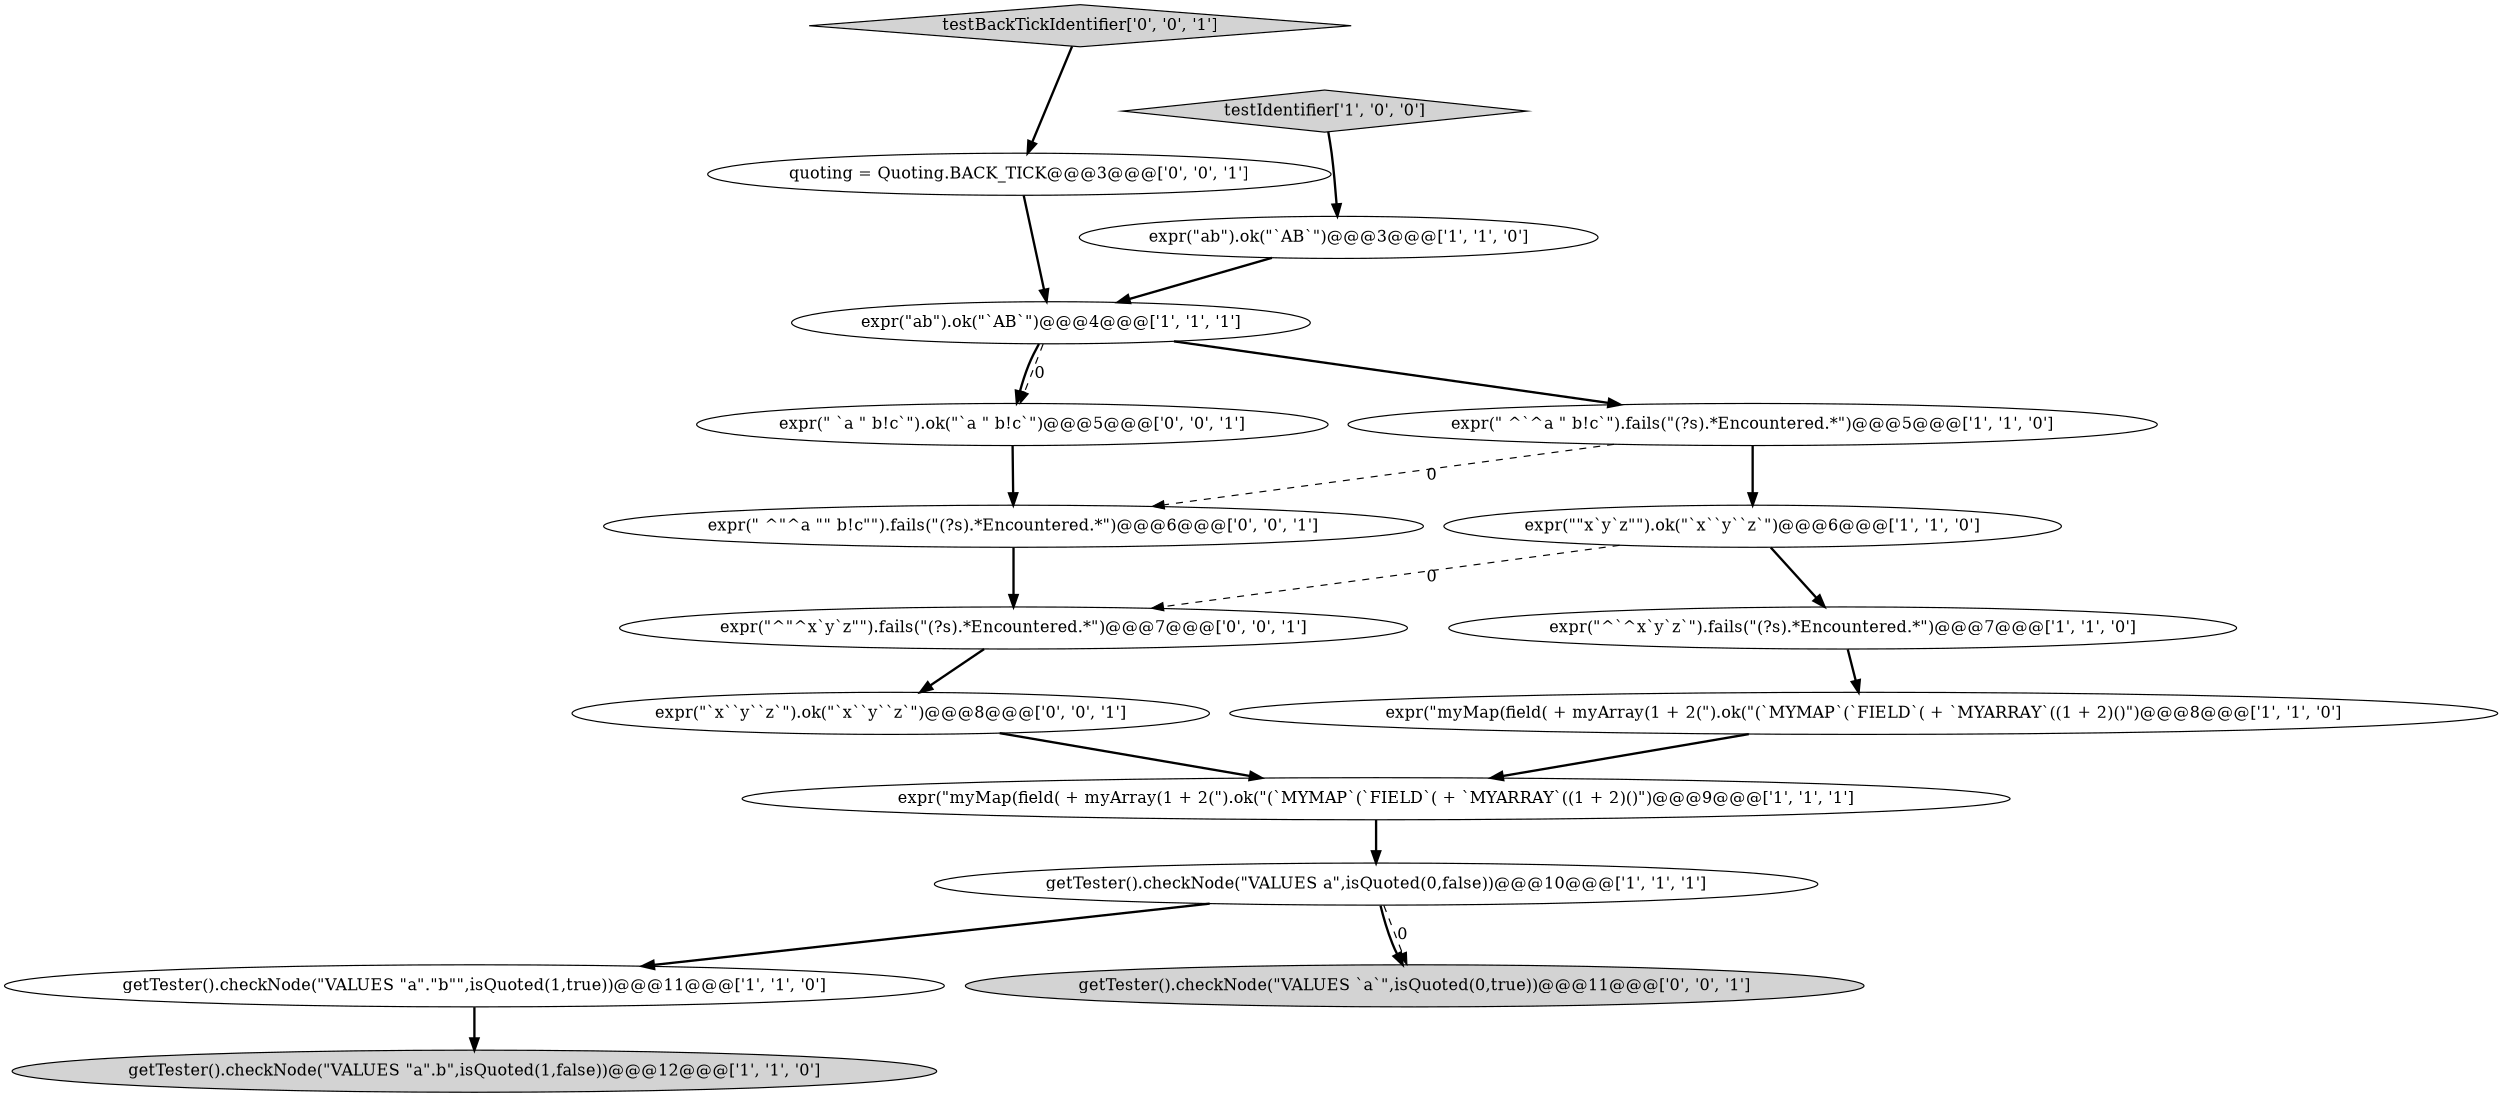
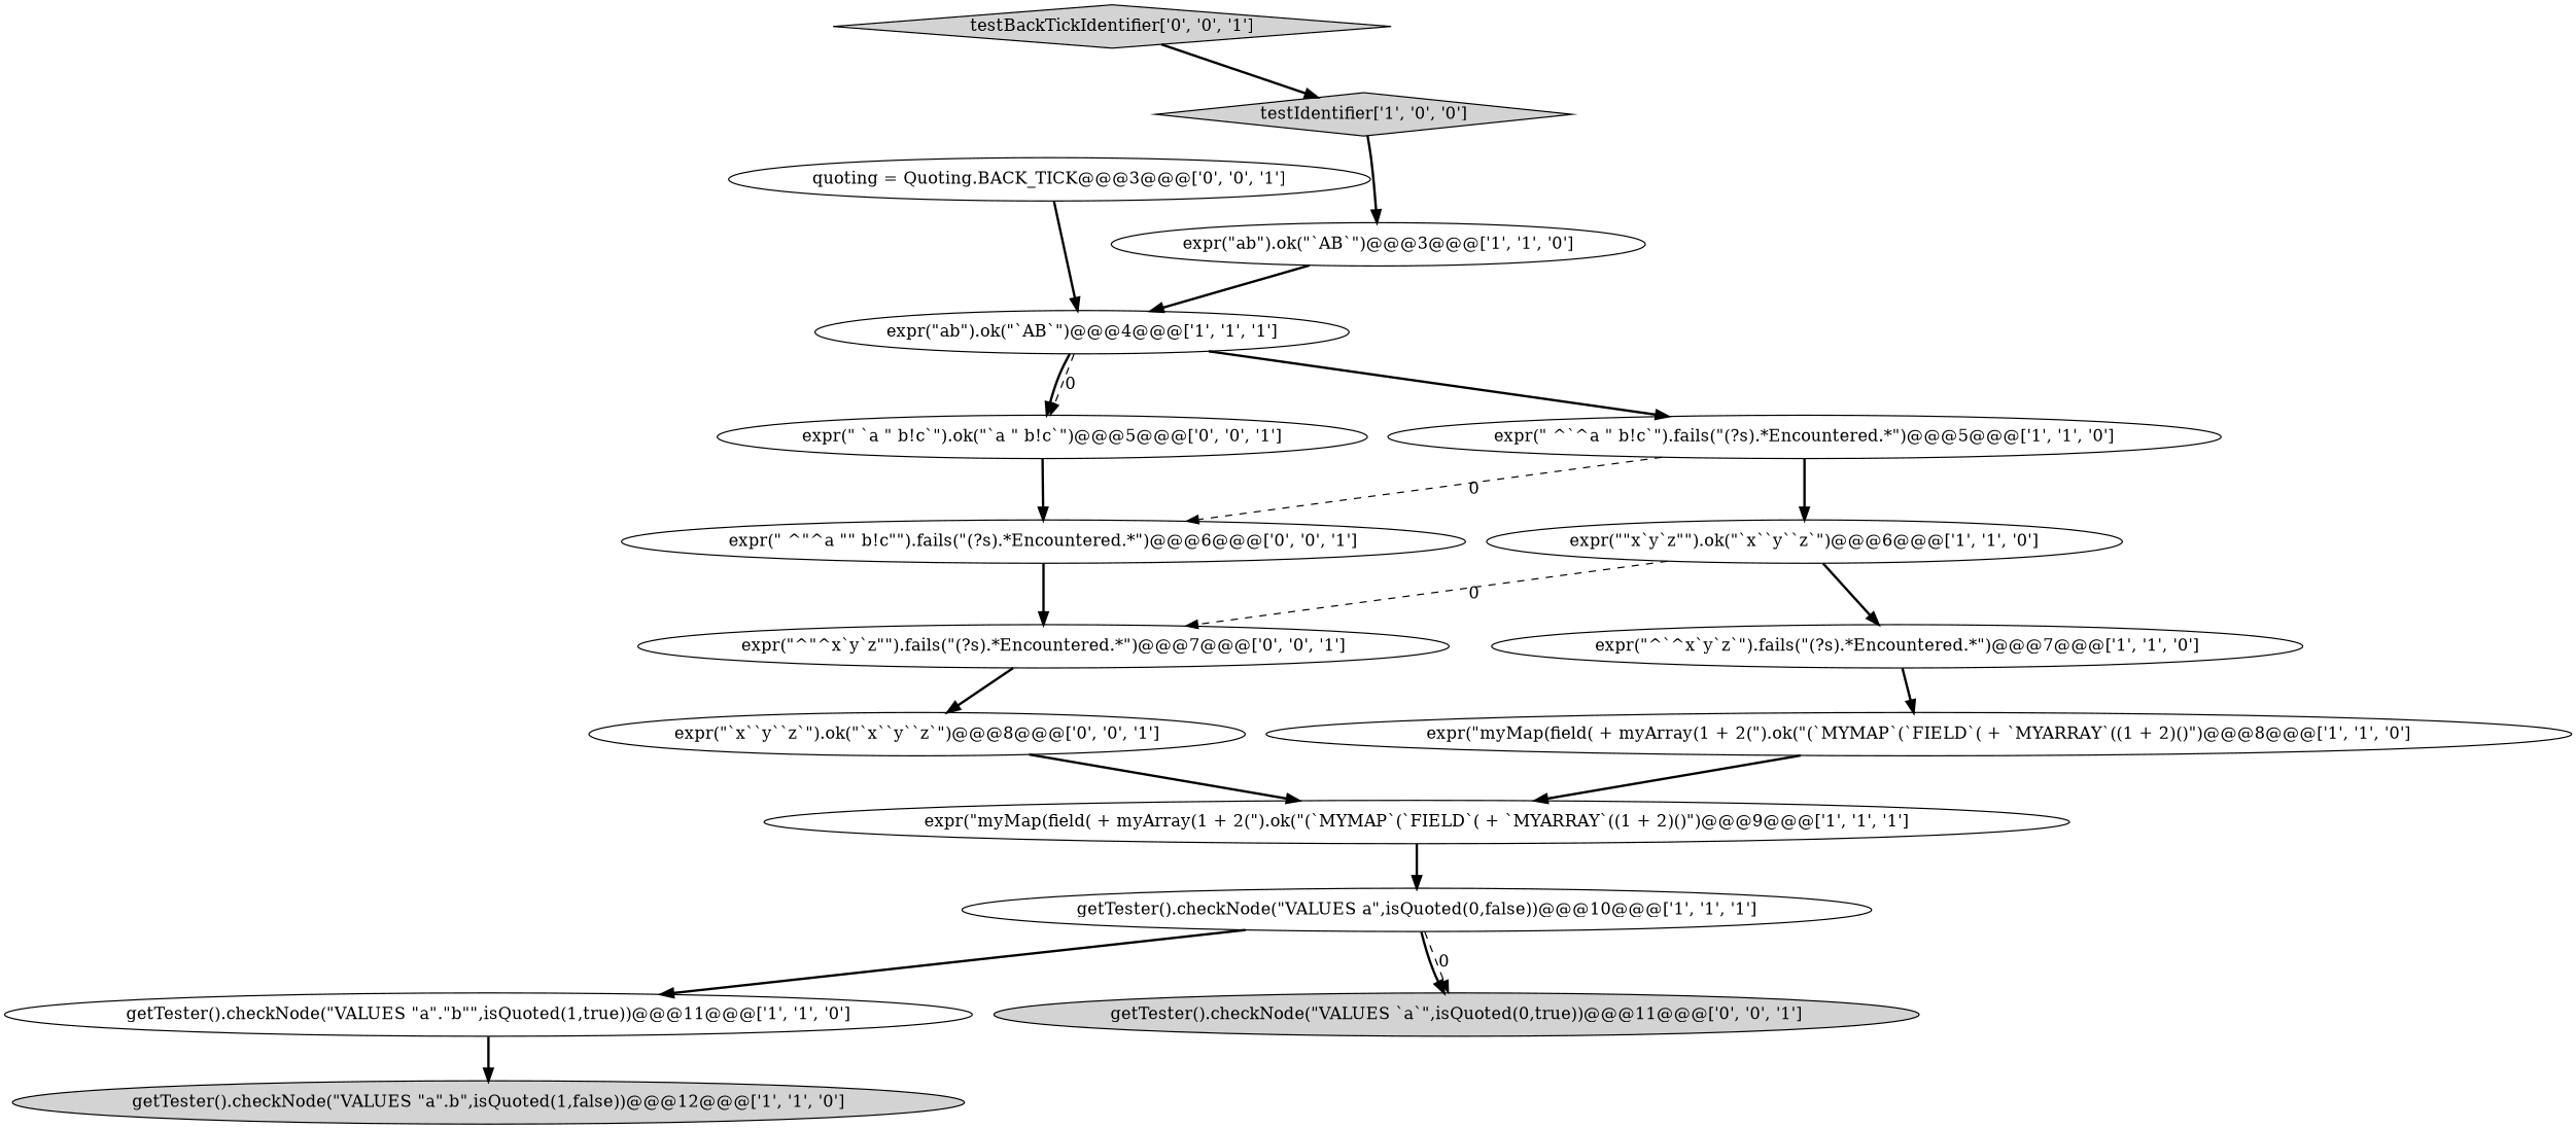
  digraph {
    node [fillcolor=white shape=ellipse style=filled]
    edge [style=bold]
    n1 [label="quoting = Quoting.BACK_TICK@@@3@@@['0', '0', '1']"]
    n2 [label="expr(\"ab\").ok(\"`AB`\")@@@4@@@['1', '1', '1']"]
    n3 [label="expr(\" `a \" b!c`\").ok(\"`a \" b!c`\")@@@5@@@['0', '0', '1']"]
    n4 [label="expr(\" ^`^a \" b!c`\").fails(\"(?s).*Encountered.*\")@@@5@@@['1', '1', '0']"]
    n5 [label="getTester().checkNode(\"VALUES \"a\".\"b\"\",isQuoted(1,true))@@@11@@@['1', '1', '0']"]
    n6 [fillcolor=lightgray label="getTester().checkNode(\"VALUES \"a\".b\",isQuoted(1,false))@@@12@@@['1', '1', '0']"]
    n7 [fillcolor=lightgray label="testIdentifier['1', '0', '0']" shape=diamond]
    n8 [label="expr(\"ab\").ok(\"`AB`\")@@@3@@@['1', '1', '0']"]
    n9 [label="expr(\"\"x`y`z\"\").ok(\"`x``y``z`\")@@@6@@@['1', '1', '0']"]
    n10 [label="expr(\"^`^x`y`z`\").fails(\"(?s).*Encountered.*\")@@@7@@@['1', '1', '0']"]
    n11 [label="expr(\"^\"^x`y`z\"\").fails(\"(?s).*Encountered.*\")@@@7@@@['0', '0', '1']"]
    n12 [label="expr(\"myMap(field( + myArray(1 + 2(\").ok(\"(`MYMAP`(`FIELD`( + `MYARRAY`((1 + 2)()\")@@@8@@@['1', '1', '0']"]
    n13 [label="expr(\"`x``y``z`\").ok(\"`x``y``z`\")@@@8@@@['0', '0', '1']"]
    n14 [fillcolor=lightgray label="testBackTickIdentifier['0', '0', '1']" shape=diamond]
    n15 [label="getTester().checkNode(\"VALUES a\",isQuoted(0,false))@@@10@@@['1', '1', '1']"]
    n16 [fillcolor=lightgray label="getTester().checkNode(\"VALUES `a`\",isQuoted(0,true))@@@11@@@['0', '0', '1']"]
    n17 [label="expr(\" ^\"^a \"\" b!c\"\").fails(\"(?s).*Encountered.*\")@@@6@@@['0', '0', '1']"]
    n18 [label="expr(\"myMap(field( + myArray(1 + 2(\").ok(\"(`MYMAP`(`FIELD`( + `MYARRAY`((1 + 2)()\")@@@9@@@['1', '1', '1']"]
    n1 -> n2
    n2 -> n3
    n2 -> n3 [label=0 style=dashed]
    n2 -> n4
    n3 -> n17
    n4 -> n9
    n4 -> n17 [label=0 style=dashed]
    n5 -> n6
    n7 -> n8
    n8 -> n2
    n9 -> n10
    n9 -> n11 [label=0 style=dashed]
    n10 -> n12
    n11 -> n13
    n12 -> n18
    n13 -> n18
-   n14 -> n1
+   n14 -> n7
    n15 -> n5
    n15 -> n16
    n15 -> n16 [label=0 style=dashed]
    n17 -> n11
    n18 -> n15
  }
